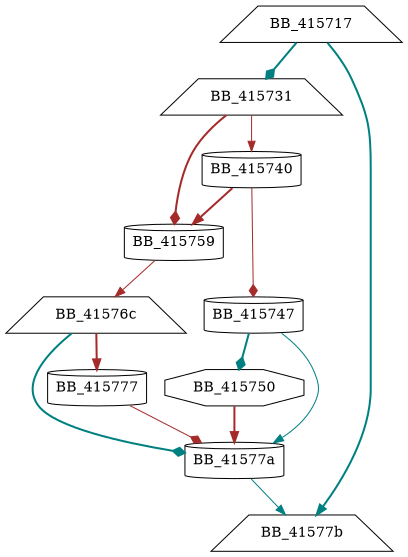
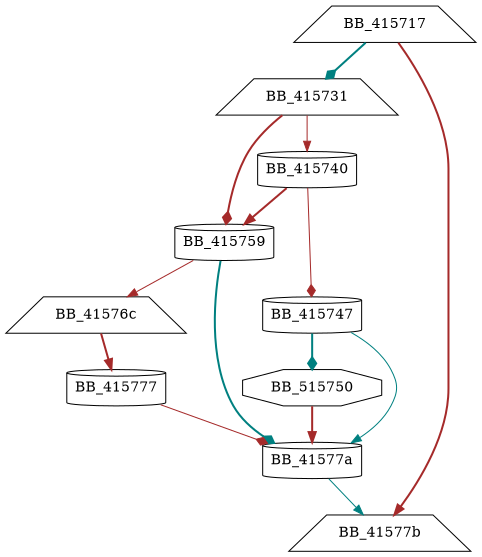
  digraph {
    node [shape=cylinder]
    edge [arrowhead=normal color=brown style=bold]
    BB_415717 [shape=trapezium]
    BB_415731 [shape=trapezium]
    BB_41577b [shape=trapezium]
    BB_415740
    BB_415759
    BB_415747
    BB_41576c [shape=trapezium]
-   BB_415750 [shape=octagon]
+   BB_415750 [shape=octagon label=BB_515750]
    BB_41577a
    BB_415777
    BB_415717 -> BB_415731 [arrowhead=diamond color=teal]
-   BB_415717 -> BB_41577b [color=teal]
+   BB_415717 -> BB_41577b
    BB_415731 -> BB_415740 [style=solid]
    BB_415731 -> BB_415759 [arrowhead=diamond]
    BB_415740 -> BB_415759
    BB_415740 -> BB_415747 [arrowhead=diamond style=solid]
    BB_415759 -> BB_41576c [style=solid]
    BB_415747 -> BB_415750 [arrowhead=diamond color=teal]
    BB_415747 -> BB_41577a [color=teal style=solid]
-   BB_41576c -> BB_41577a [arrowhead=diamond color=teal]
+   BB_415759 -> BB_41577a [arrowhead=diamond color=teal]
    BB_41576c -> BB_415777
    BB_415750 -> BB_41577a
    BB_41577a -> BB_41577b [color=teal style=solid]
    BB_415777 -> BB_41577a [arrowhead=diamond style=solid]
  }
